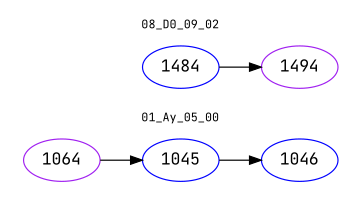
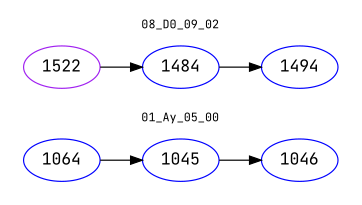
  digraph {
    fontname="JetBrains Mono"
    rankdir=LR
    node [color=blue fontname="JetBrains Mono"]
    edge [color=black fontname="JetBrains Mono"]
-   n1 [color=purple label=1064]
+   n1 [label=1064]
    n2 [label=1045]
    n3 [label=1046]
+   n4 [color=purple label=1522]
    n5 [label=1484]
-   n6 [color=purple label=1494]
+   n6 [label=1494]
    subgraph cluster_1 {
      color=white
      fontsize=10
      label="01_Ay_05_00"
      n1
      n2
      n3
    }
    subgraph cluster_2 {
      color=white
      fontsize=10
      label="08_D0_09_02"
+     n4
      n5
      n6
    }
    n1 -> n2
    n2 -> n3
+   n4 -> n5
    n5 -> n6
  }
